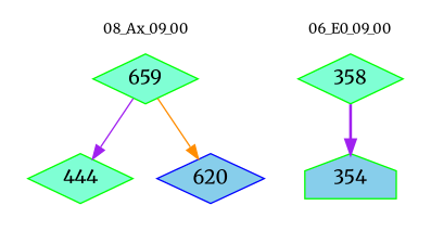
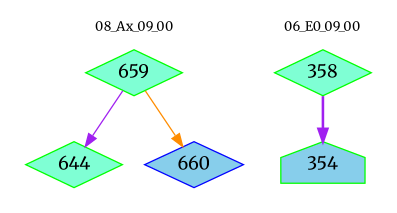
  digraph {
    fontname=Merriweather
    node [color=green fillcolor=aquamarine fontname=Merriweather shape=diamond style=filled]
    edge [color=purple fontname=Merriweather style=solid]
    n1 [label=659]
-   n2 [label=444]
-   n3 [color=blue fillcolor=skyblue label=620]
+   n2 [label=644]
+   n3 [color=blue fillcolor=skyblue label=660]
    n4 [label=358]
    n5 [fillcolor=skyblue label=354 shape=house]
    subgraph cluster_1 {
      color=white
      fontsize=10
      label="08_Ax_09_00"
      n1
      n2
      n3
    }
    subgraph cluster_2 {
      color=white
      fontsize=10
      label="06_E0_09_00"
      n4
      n5
    }
    n1 -> n2
    n1 -> n3 [color=darkorange]
    n4 -> n5 [style=bold]
  }
